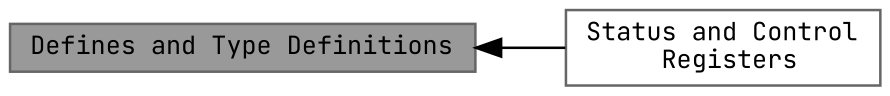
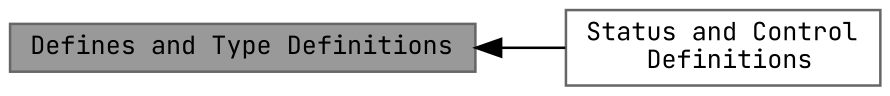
  digraph {
    rankdir=LR
    fontname="JetBrains Mono"
    node [fontname="JetBrains Mono" fontsize=10 shape=box style=filled]
-   n1 [color=grey40 fillcolor=white height=0.2 label="Status and Control\l Registers" width=0.4]
+   n1 [color=grey40 fillcolor=white height=0.2 label="Status and Control\l Definitions" width=0.4]
    n2 [color=gray40 fillcolor=grey60 fontcolor=black height=0.2 label="Defines and Type Definitions" width=0.4]
    n2 -> n1 [dir=back fontname="JetBrains Mono" fontsize=10 labelfontname=Helvetica labelfontsize=10 shape=plaintext style=solid]
  }
